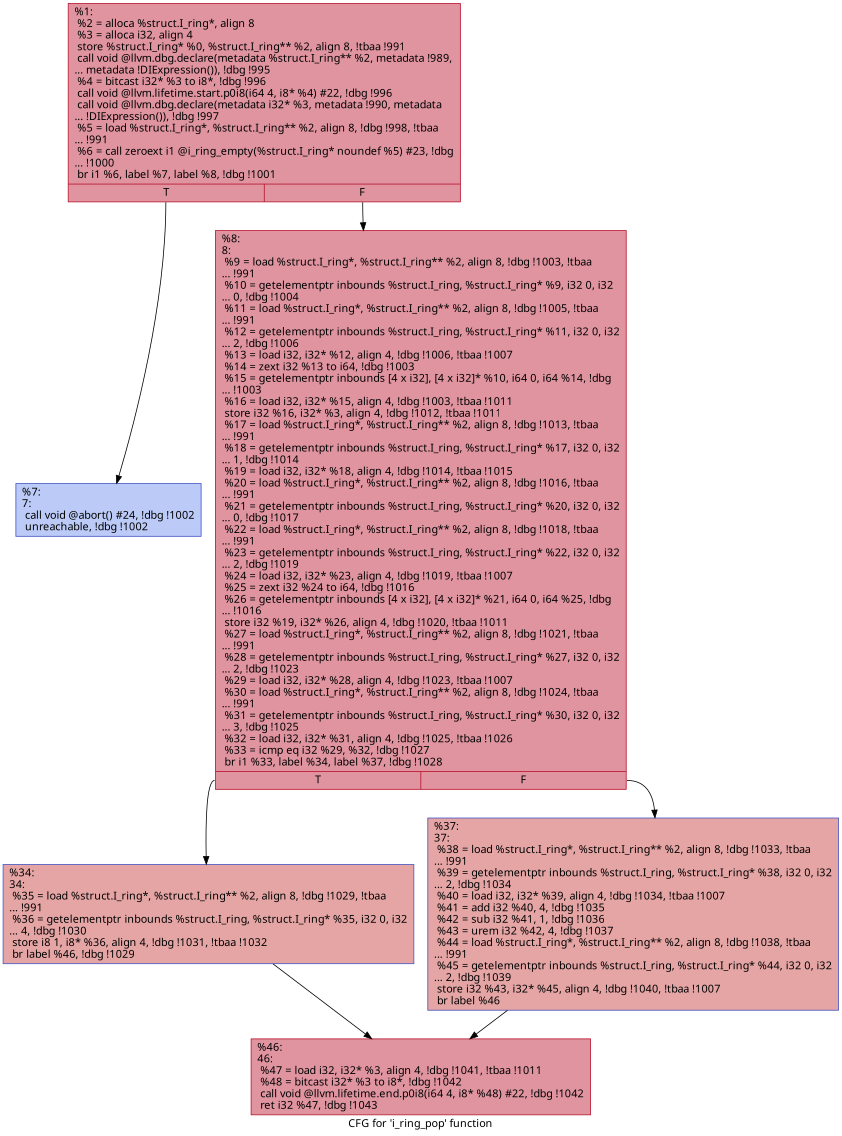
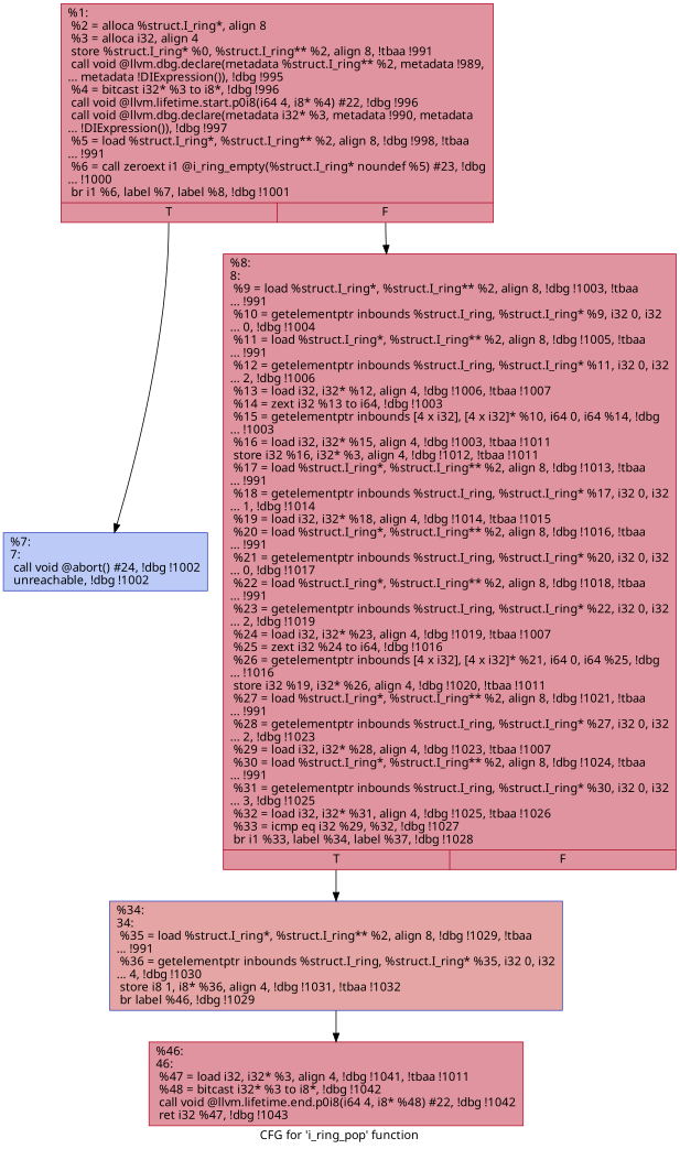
  digraph {
    label="CFG for 'i_ring_pop' function"
    fontname="Noto Sans"
    node [color="#b70d28ff" fillcolor="#b70d2870" shape=record style=filled fontname="Noto Sans"]
    edge [fontname="Noto Sans"]
    n1 [label="{%1:\l  %2 = alloca %struct.I_ring*, align 8\l  %3 = alloca i32, align 4\l  store %struct.I_ring* %0, %struct.I_ring** %2, align 8, !tbaa !991\l  call void @llvm.dbg.declare(metadata %struct.I_ring** %2, metadata !989,\l... metadata !DIExpression()), !dbg !995\l  %4 = bitcast i32* %3 to i8*, !dbg !996\l  call void @llvm.lifetime.start.p0i8(i64 4, i8* %4) #22, !dbg !996\l  call void @llvm.dbg.declare(metadata i32* %3, metadata !990, metadata\l... !DIExpression()), !dbg !997\l  %5 = load %struct.I_ring*, %struct.I_ring** %2, align 8, !dbg !998, !tbaa\l... !991\l  %6 = call zeroext i1 @i_ring_empty(%struct.I_ring* noundef %5) #23, !dbg\l... !1000\l  br i1 %6, label %7, label %8, !dbg !1001\l|{<s0>T|<s1>F}}"]
    n2 [color="#3d50c3ff" fillcolor="#6687ed70" label="{%7:\l7:                                                \l  call void @abort() #24, !dbg !1002\l  unreachable, !dbg !1002\l}"]
    n3 [label="{%8:\l8:                                                \l  %9 = load %struct.I_ring*, %struct.I_ring** %2, align 8, !dbg !1003, !tbaa\l... !991\l  %10 = getelementptr inbounds %struct.I_ring, %struct.I_ring* %9, i32 0, i32\l... 0, !dbg !1004\l  %11 = load %struct.I_ring*, %struct.I_ring** %2, align 8, !dbg !1005, !tbaa\l... !991\l  %12 = getelementptr inbounds %struct.I_ring, %struct.I_ring* %11, i32 0, i32\l... 2, !dbg !1006\l  %13 = load i32, i32* %12, align 4, !dbg !1006, !tbaa !1007\l  %14 = zext i32 %13 to i64, !dbg !1003\l  %15 = getelementptr inbounds [4 x i32], [4 x i32]* %10, i64 0, i64 %14, !dbg\l... !1003\l  %16 = load i32, i32* %15, align 4, !dbg !1003, !tbaa !1011\l  store i32 %16, i32* %3, align 4, !dbg !1012, !tbaa !1011\l  %17 = load %struct.I_ring*, %struct.I_ring** %2, align 8, !dbg !1013, !tbaa\l... !991\l  %18 = getelementptr inbounds %struct.I_ring, %struct.I_ring* %17, i32 0, i32\l... 1, !dbg !1014\l  %19 = load i32, i32* %18, align 4, !dbg !1014, !tbaa !1015\l  %20 = load %struct.I_ring*, %struct.I_ring** %2, align 8, !dbg !1016, !tbaa\l... !991\l  %21 = getelementptr inbounds %struct.I_ring, %struct.I_ring* %20, i32 0, i32\l... 0, !dbg !1017\l  %22 = load %struct.I_ring*, %struct.I_ring** %2, align 8, !dbg !1018, !tbaa\l... !991\l  %23 = getelementptr inbounds %struct.I_ring, %struct.I_ring* %22, i32 0, i32\l... 2, !dbg !1019\l  %24 = load i32, i32* %23, align 4, !dbg !1019, !tbaa !1007\l  %25 = zext i32 %24 to i64, !dbg !1016\l  %26 = getelementptr inbounds [4 x i32], [4 x i32]* %21, i64 0, i64 %25, !dbg\l... !1016\l  store i32 %19, i32* %26, align 4, !dbg !1020, !tbaa !1011\l  %27 = load %struct.I_ring*, %struct.I_ring** %2, align 8, !dbg !1021, !tbaa\l... !991\l  %28 = getelementptr inbounds %struct.I_ring, %struct.I_ring* %27, i32 0, i32\l... 2, !dbg !1023\l  %29 = load i32, i32* %28, align 4, !dbg !1023, !tbaa !1007\l  %30 = load %struct.I_ring*, %struct.I_ring** %2, align 8, !dbg !1024, !tbaa\l... !991\l  %31 = getelementptr inbounds %struct.I_ring, %struct.I_ring* %30, i32 0, i32\l... 3, !dbg !1025\l  %32 = load i32, i32* %31, align 4, !dbg !1025, !tbaa !1026\l  %33 = icmp eq i32 %29, %32, !dbg !1027\l  br i1 %33, label %34, label %37, !dbg !1028\l|{<s0>T|<s1>F}}"]
    n4 [color="#3d50c3ff" fillcolor="#c5333470" label="{%34:\l34:                                               \l  %35 = load %struct.I_ring*, %struct.I_ring** %2, align 8, !dbg !1029, !tbaa\l... !991\l  %36 = getelementptr inbounds %struct.I_ring, %struct.I_ring* %35, i32 0, i32\l... 4, !dbg !1030\l  store i8 1, i8* %36, align 4, !dbg !1031, !tbaa !1032\l  br label %46, !dbg !1029\l}"]
-   n5 [color="#3d50c3ff" fillcolor="#c5333470" label="{%37:\l37:                                               \l  %38 = load %struct.I_ring*, %struct.I_ring** %2, align 8, !dbg !1033, !tbaa\l... !991\l  %39 = getelementptr inbounds %struct.I_ring, %struct.I_ring* %38, i32 0, i32\l... 2, !dbg !1034\l  %40 = load i32, i32* %39, align 4, !dbg !1034, !tbaa !1007\l  %41 = add i32 %40, 4, !dbg !1035\l  %42 = sub i32 %41, 1, !dbg !1036\l  %43 = urem i32 %42, 4, !dbg !1037\l  %44 = load %struct.I_ring*, %struct.I_ring** %2, align 8, !dbg !1038, !tbaa\l... !991\l  %45 = getelementptr inbounds %struct.I_ring, %struct.I_ring* %44, i32 0, i32\l... 2, !dbg !1039\l  store i32 %43, i32* %45, align 4, !dbg !1040, !tbaa !1007\l  br label %46\l}"]
    n6 [label="{%46:\l46:                                               \l  %47 = load i32, i32* %3, align 4, !dbg !1041, !tbaa !1011\l  %48 = bitcast i32* %3 to i8*, !dbg !1042\l  call void @llvm.lifetime.end.p0i8(i64 4, i8* %48) #22, !dbg !1042\l  ret i32 %47, !dbg !1043\l}"]
    n1 -> n2 [tailport=s0]
    n1 -> n3 [tailport=s1]
    n3 -> n4 [tailport=s0]
-   n3 -> n5 [tailport=s1]
    n4 -> n6
-   n5 -> n6
  }
